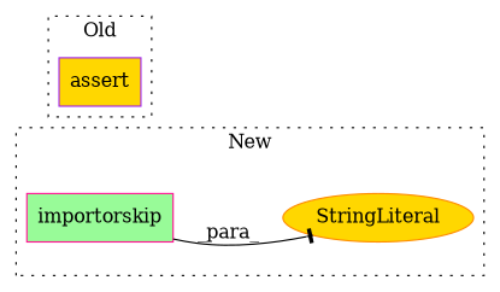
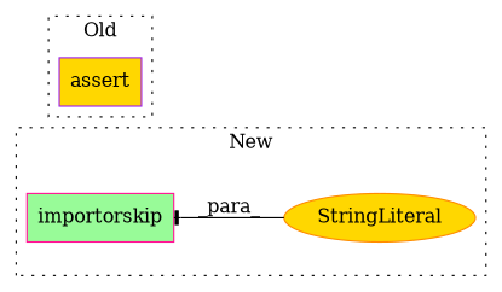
  digraph {
    rankdir=LR
    node [l=7 shape=box style=filled fillcolor=gold]
    n1 [a=32 l="13,1" label=importorskip s="754,774" fillcolor=palegreen color=deeppink]
    n2 [a=45 label=StringLiteral s=767 shape=ellipse color=darkorange]
    n3 [a=6 label=assert s=877 color=purple]
    subgraph cluster_1 {
      label=New
      style=dotted
      n1
      n2
    }
    subgraph cluster_2 {
      label=Old
      style=dotted
      n3
    }
-   n1 -> n2 [label=_para_ color=black style=solid arrowhead=tee]
+   n2 -> n1 [label=_para_ color=black style=solid arrowhead=tee]
  }
